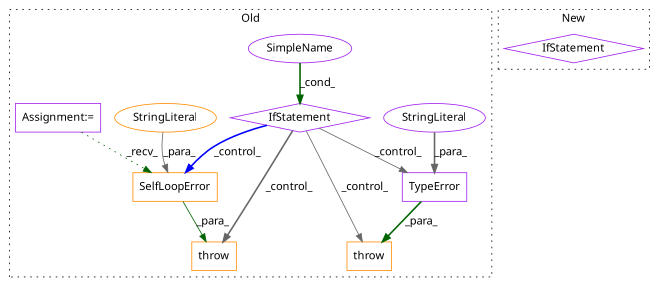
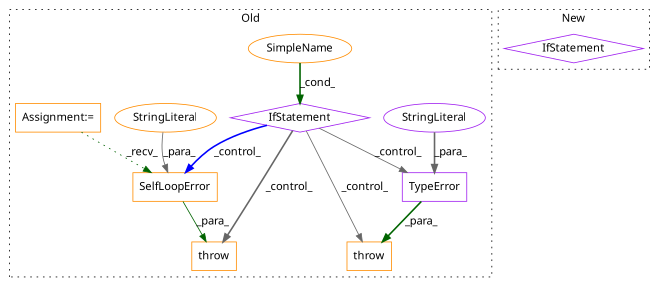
  digraph {
    fontname="Noto Sans"
    node [a=32 color=darkorange fontname="Noto Sans" l="4,2" shape=box]
    edge [color=gray40 fontname="Noto Sans" style=bold]
    n1 [l="14,1" label=SelfLoopError s="2521,2568"]
-   n2 [a=42 color=purple label=SimpleName shape=ellipse l=""]
+   n2 [a=42 label=SimpleName shape=ellipse l=""]
    n3 [color=purple l="10,1" label=TypeError s="2406,2447"]
    n4 [a=25 color=purple label=IfStatement s="2209,2227" shape=diamond]
    n5 [a=45 color=purple l=31 label=StringLiteral s=2416 shape=ellipse]
    n6 [a=45 l=28 label=StringLiteral s=2535 shape=ellipse]
    n7 [a=53 l=6 label=throw s=2400]
-   n8 [a=7 color=purple l=10 label="Assignment:=" s=2171]
+   n8 [a=7 l=10 label="Assignment:=" s=2171]
    n9 [a=53 l=6 label=throw s=2504]
    n10 [a=25 color=purple label=IfStatement s="1681,1716" shape=diamond]
    subgraph cluster_1 {
      label=Old
      style=dotted
      n1
      n2
      n3
      n4
      n5
      n6
      n7
      n8
      n9
    }
    subgraph cluster_2 {
      label=New
      style=dotted
      n10
    }
    n1 -> n9 [color=darkgreen label=_para_ style=solid]
    n2 -> n4 [color=darkgreen label=_cond_]
    n3 -> n7 [color=darkgreen label=_para_]
    n4 -> n1 [color=blue label=_control_]
    n4 -> n3 [label=_control_ style=solid]
    n4 -> n7 [label=_control_ style=solid]
    n4 -> n9 [label=_control_]
    n5 -> n3 [label=_para_]
    n6 -> n1 [label=_para_ style=solid]
    n8 -> n1 [color=darkgreen label=_recv_ style=dotted]
  }
